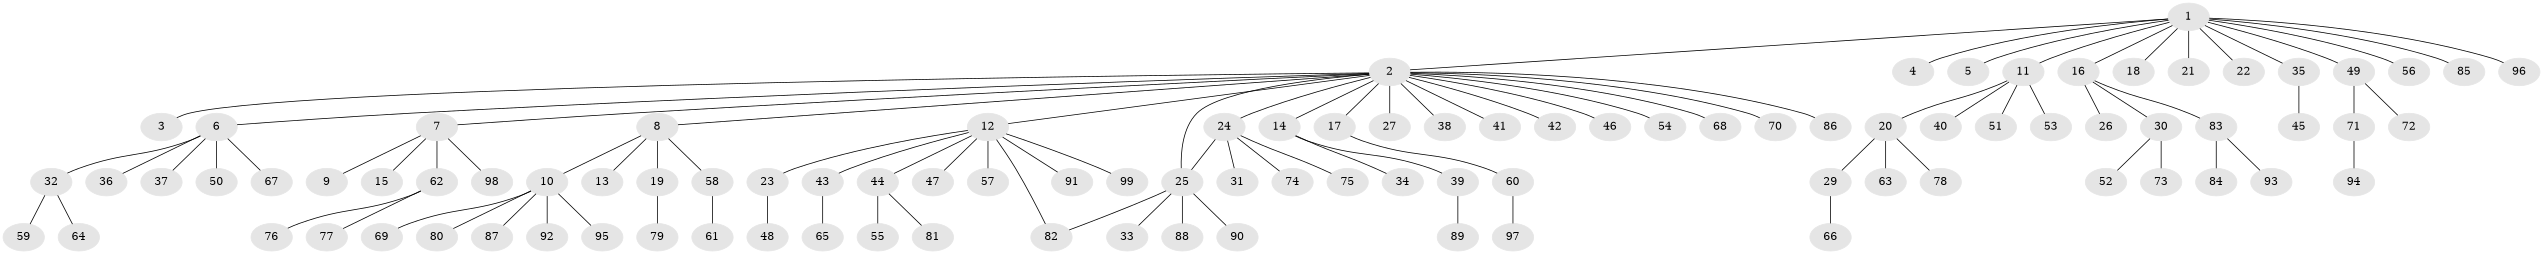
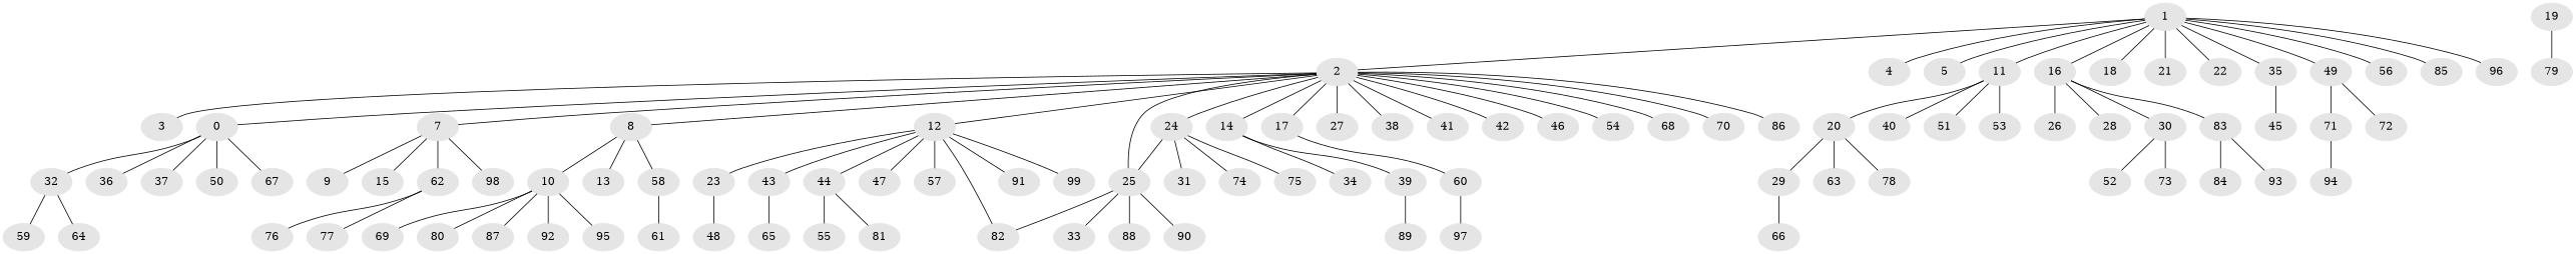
  graph {
    node [color=gray90 style=filled]
    1
    2
    4
    5
    11
    16
    18
    21
    22
    35
    49
    56
    85
    96
    3
-   6
+   6 [label=0]
    7
    8
    12
    14
    17
    24
    25
    27
    38
    41
    42
    46
    54
    68
    70
    86
    20
    40
    51
    53
    26
+   28
    30
    83
    45
    71
    72
    32
    36
    37
    50
    67
    9
    15
    62
    98
    10
    13
    19
    58
    23
    43
    44
    47
    57
    82
    91
    99
    34
    39
    60
    31
    74
    75
    33
    88
    90
    59
    64
    69
    80
    87
    92
    95
    76
    77
    79
    61
    29
    63
    78
    48
    65
    55
    81
    89
    52
    73
    84
    93
    97
    66
    94
    1 -- 2
    1 -- 4
    1 -- 5
    1 -- 11
    1 -- 16
    1 -- 18
    1 -- 21
    1 -- 22
    1 -- 35
    1 -- 49
    1 -- 56
    1 -- 85
    1 -- 96
    2 -- 3
    2 -- 6
    2 -- 7
    2 -- 8
    2 -- 12
    2 -- 14
    2 -- 17
    2 -- 24
    2 -- 25
    2 -- 27
    2 -- 38
    2 -- 41
    2 -- 42
    2 -- 46
    2 -- 54
    2 -- 68
    2 -- 70
    2 -- 86
    11 -- 20
    11 -- 40
    11 -- 51
    11 -- 53
    16 -- 26
+   16 -- 28
    16 -- 30
    16 -- 83
    35 -- 45
    49 -- 71
    49 -- 72
    6 -- 32
    6 -- 36
    6 -- 37
    6 -- 50
    6 -- 67
    7 -- 9
    7 -- 15
    7 -- 62
    7 -- 98
    8 -- 10
    8 -- 13
-   8 -- 19
    8 -- 58
    12 -- 23
    12 -- 43
    12 -- 44
    12 -- 47
    12 -- 57
    12 -- 82
    12 -- 91
    12 -- 99
    14 -- 34
    14 -- 39
    17 -- 60
    24 -- 25
    24 -- 31
    24 -- 74
    24 -- 75
    25 -- 82
    25 -- 33
    25 -- 88
    25 -- 90
    20 -- 29
    20 -- 63
    20 -- 78
    30 -- 52
    30 -- 73
    83 -- 84
    83 -- 93
    71 -- 94
    32 -- 59
    32 -- 64
    62 -- 76
    62 -- 77
    10 -- 69
    10 -- 80
    10 -- 87
    10 -- 92
    10 -- 95
    19 -- 79
    58 -- 61
    23 -- 48
    43 -- 65
    44 -- 55
    44 -- 81
    39 -- 89
    60 -- 97
    29 -- 66
  }
